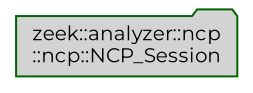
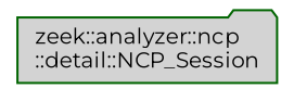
  digraph {
    rankdir=LR
    fontname=Montserrat
-   n1 [color=darkgreen fillcolor=lightgrey fontname=Montserrat fontsize=10 height=0.2 label="zeek::analyzer::ncp\l::ncp::NCP_Session" shape=folder style=filled width=0.4]
+   n1 [color=darkgreen fillcolor=lightgrey fontname=Montserrat fontsize=10 height=0.2 label="zeek::analyzer::ncp\l::detail::NCP_Session" shape=folder style=filled width=0.4]
  }
